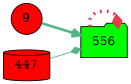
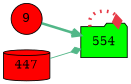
  digraph {
    rankdir=LR
    node [fillcolor="#fe0000" style=filled]
    edge [color="#52b788" style=bold arrowhead=diamond]
    n1 [label=9 shape=circle]
-   n2 [fillcolor="#00fe00" label=556 shape=folder]
+   n2 [fillcolor="#00fe00" label=554 shape=folder]
    n3 [label=447 shape=cylinder]
    n1 -> n2 [penwidth=3.00 arrowhead=vee]
    n2 -> n2 [color="#e63946" penwidth=4.00 style=dotted]
    n3 -> n2 [penwidth=1.01]
  }
